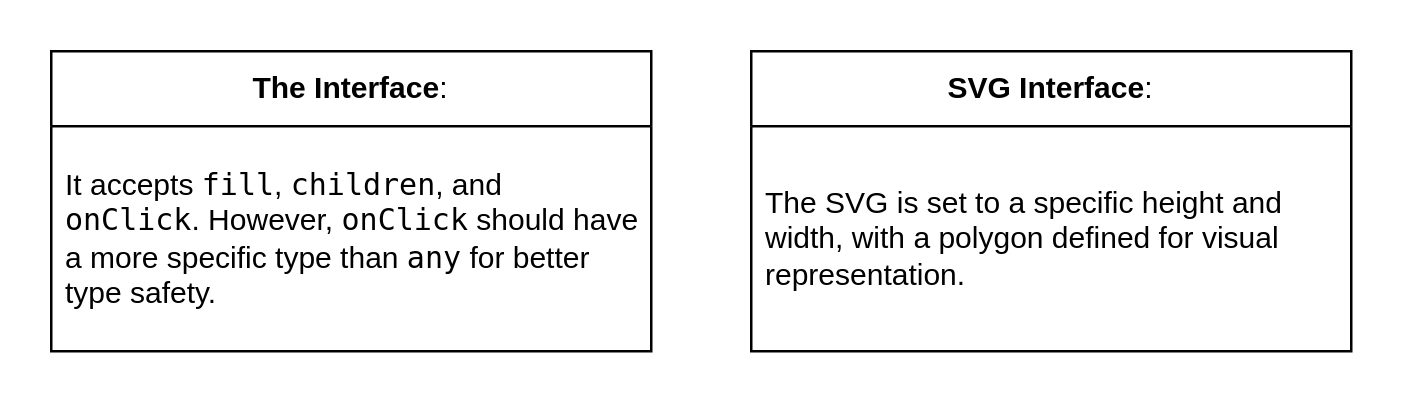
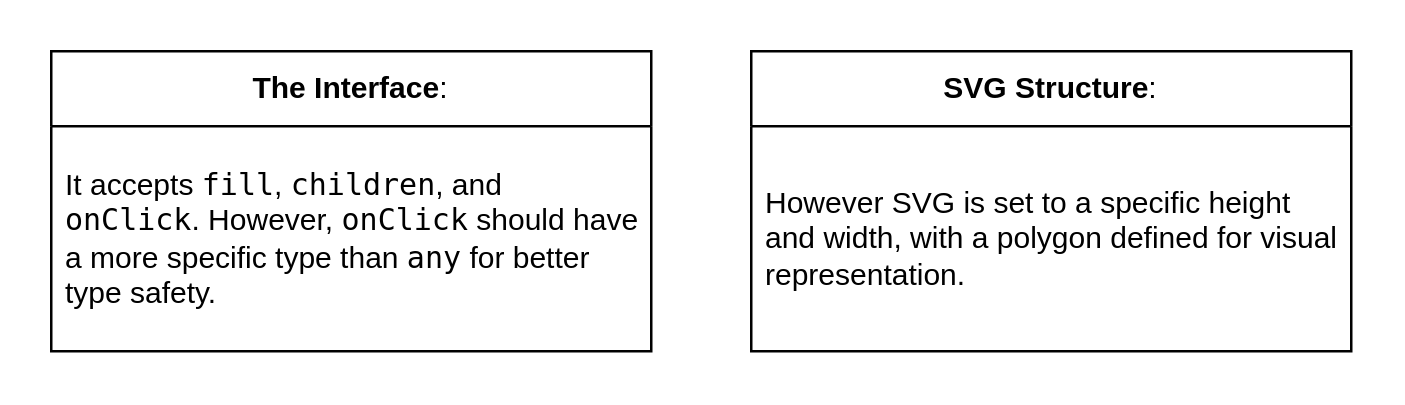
  <mxCell id="0" />
  <mxCell id="1" parent="0" />
  <mxCell id="2" value="&lt;strong&gt;The Interface&lt;/strong&gt;:" style="swimlane;fontStyle=0;childLayout=stackLayout;horizontal=1;startSize=30;horizontalStack=0;resizeParent=1;resizeParentMax=0;resizeLast=0;collapsible=1;marginBottom=0;whiteSpace=wrap;html=1;" vertex="1" parent="1"><mxGeometry x="20" y="20" width="240" height="120" as="geometry" /></mxCell>
  <mxCell id="3" value="It accepts &lt;code&gt;fill&lt;/code&gt;, &lt;code&gt;children&lt;/code&gt;, and &lt;code&gt;onClick&lt;/code&gt;. However, &lt;code&gt;onClick&lt;/code&gt; should have a more specific type than &lt;code&gt;any&lt;/code&gt; for better type safety." style="text;strokeColor=none;fillColor=none;align=left;verticalAlign=middle;spacingLeft=4;spacingRight=4;overflow=hidden;points=[[0,0.5],[1,0.5]];portConstraint=eastwest;rotatable=0;whiteSpace=wrap;html=1;" vertex="1" parent="2"><mxGeometry y="30" width="240" height="90" as="geometry" /></mxCell>
- <mxCell id="4" value="&lt;strong&gt;SVG Interface&lt;/strong&gt;:" style="swimlane;fontStyle=0;childLayout=stackLayout;horizontal=1;startSize=30;horizontalStack=0;resizeParent=1;resizeParentMax=0;resizeLast=0;collapsible=1;marginBottom=0;whiteSpace=wrap;html=1;" vertex="1" parent="1"><mxGeometry x="300" y="20" width="240" height="120" as="geometry" /></mxCell>
- <mxCell id="5" value="The SVG is set to a specific height and width, with a polygon defined for visual representation." style="text;strokeColor=none;fillColor=none;align=left;verticalAlign=middle;spacingLeft=4;spacingRight=4;overflow=hidden;points=[[0,0.5],[1,0.5]];portConstraint=eastwest;rotatable=0;whiteSpace=wrap;html=1;" vertex="1" parent="4"><mxGeometry y="30" width="240" height="90" as="geometry" /></mxCell>
+ <mxCell id="4" value="&lt;strong&gt;SVG Structure&lt;/strong&gt;:" style="swimlane;fontStyle=0;childLayout=stackLayout;horizontal=1;startSize=30;horizontalStack=0;resizeParent=1;resizeParentMax=0;resizeLast=0;collapsible=1;marginBottom=0;whiteSpace=wrap;html=1;" vertex="1" parent="1"><mxGeometry x="300" y="20" width="240" height="120" as="geometry" /></mxCell>
+ <mxCell id="5" value="However SVG is set to a specific height and width, with a polygon defined for visual representation." style="text;strokeColor=none;fillColor=none;align=left;verticalAlign=middle;spacingLeft=4;spacingRight=4;overflow=hidden;points=[[0,0.5],[1,0.5]];portConstraint=eastwest;rotatable=0;whiteSpace=wrap;html=1;" vertex="1" parent="4"><mxGeometry y="30" width="240" height="90" as="geometry" /></mxCell>
